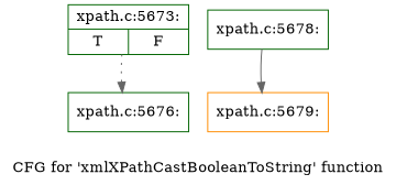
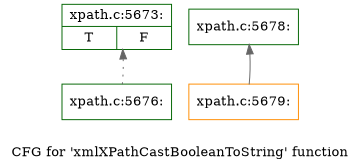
  digraph {
    label="CFG for 'xmlXPathCastBooleanToString' function"
    node [color=darkgreen shape=record]
    edge [color=gray40]
    n1 [label="{xpath.c:5673:|{<s0>T|<s1>F}}"]
    n2 [label="{xpath.c:5676:}"]
    n3 [label="{xpath.c:5678:}"]
    n4 [color=darkorange label="{xpath.c:5679:}"]
-   n1 -> n2 [style=dotted]
-   n3 -> n4 [style=solid]
+   n2 -> n1 [style=dotted]
+   n4 -> n3 [style=solid]
  }
